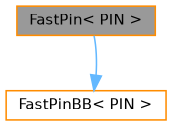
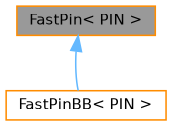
  digraph {
    node [color=darkorange fontname=Helvetica fontsize=10 shape=box style=filled]
    n1 [fillcolor=grey60 fontcolor=black height=0.2 label="FastPin\< PIN \>" width=0.4]
    n2 [fillcolor=white height=0.2 label="FastPinBB\< PIN \>" width=0.4]
-   n2 -> n1 [color=steelblue1 dir=back fontname=Helvetica fontsize=10 labelfontname=Helvetica labelfontsize=10 style=solid]
+   n1 -> n2 [color=steelblue1 dir=back fontname=Helvetica fontsize=10 labelfontname=Helvetica labelfontsize=10 style=solid]
  }
